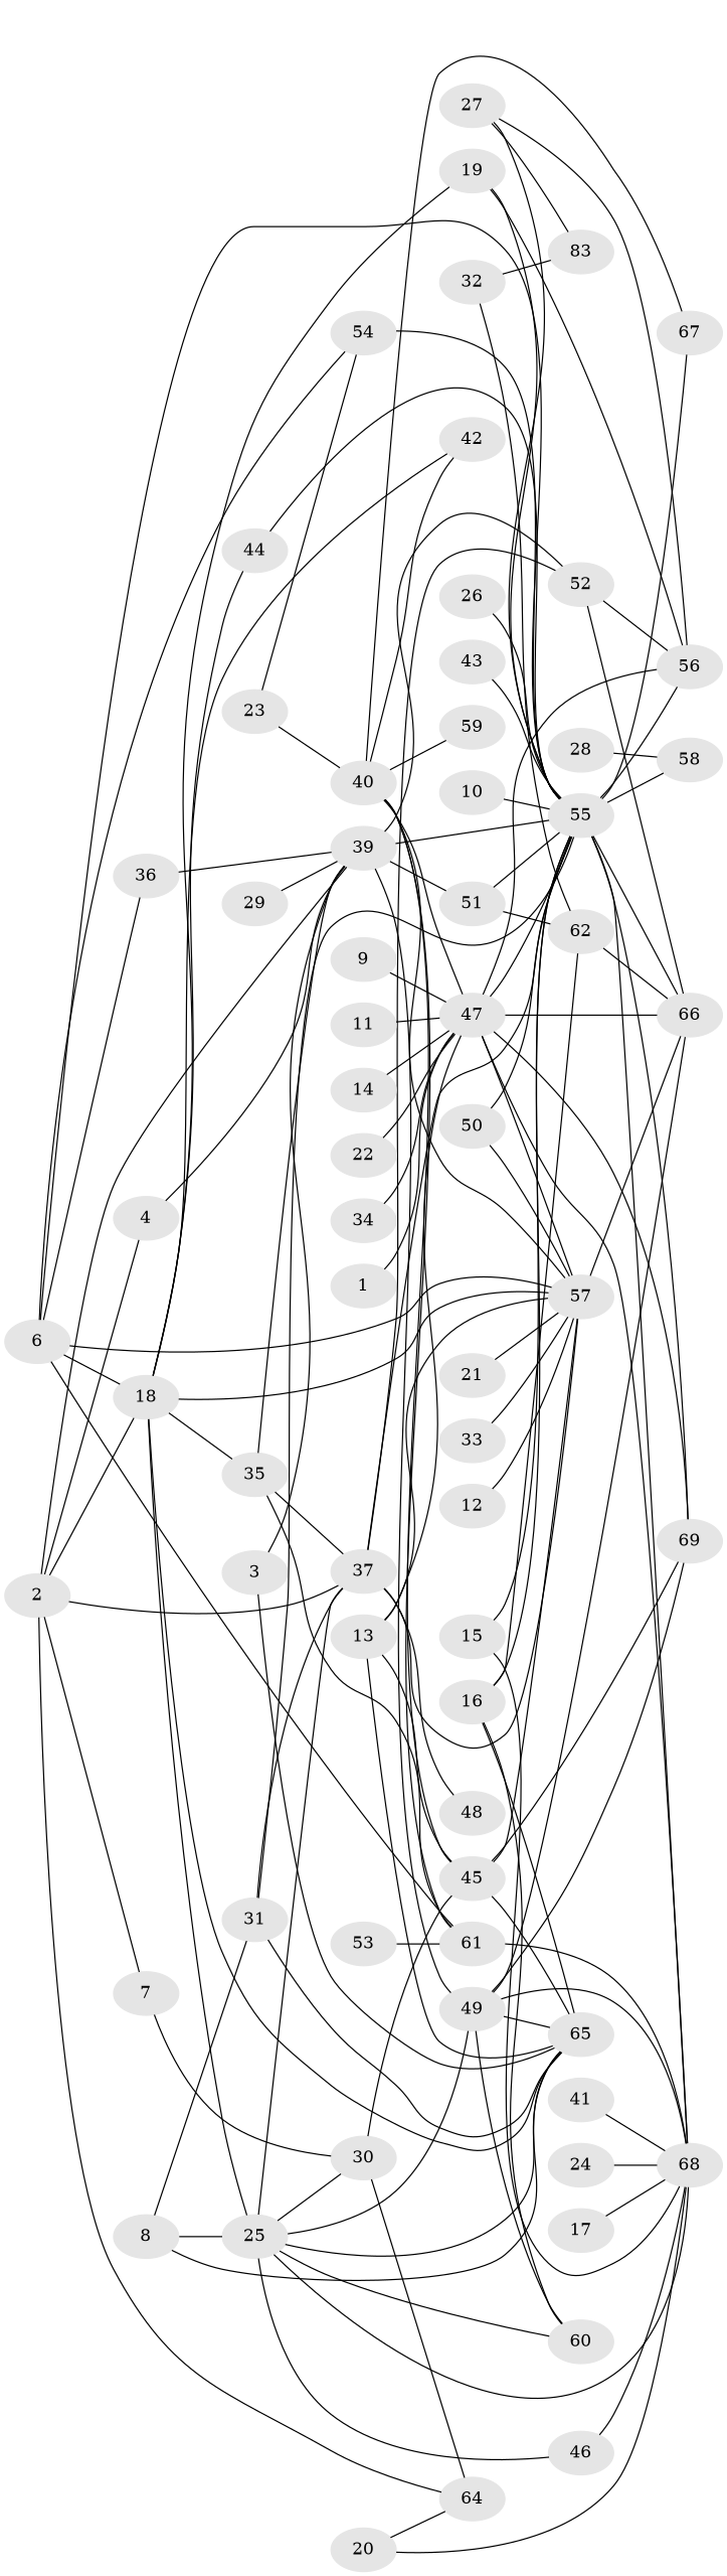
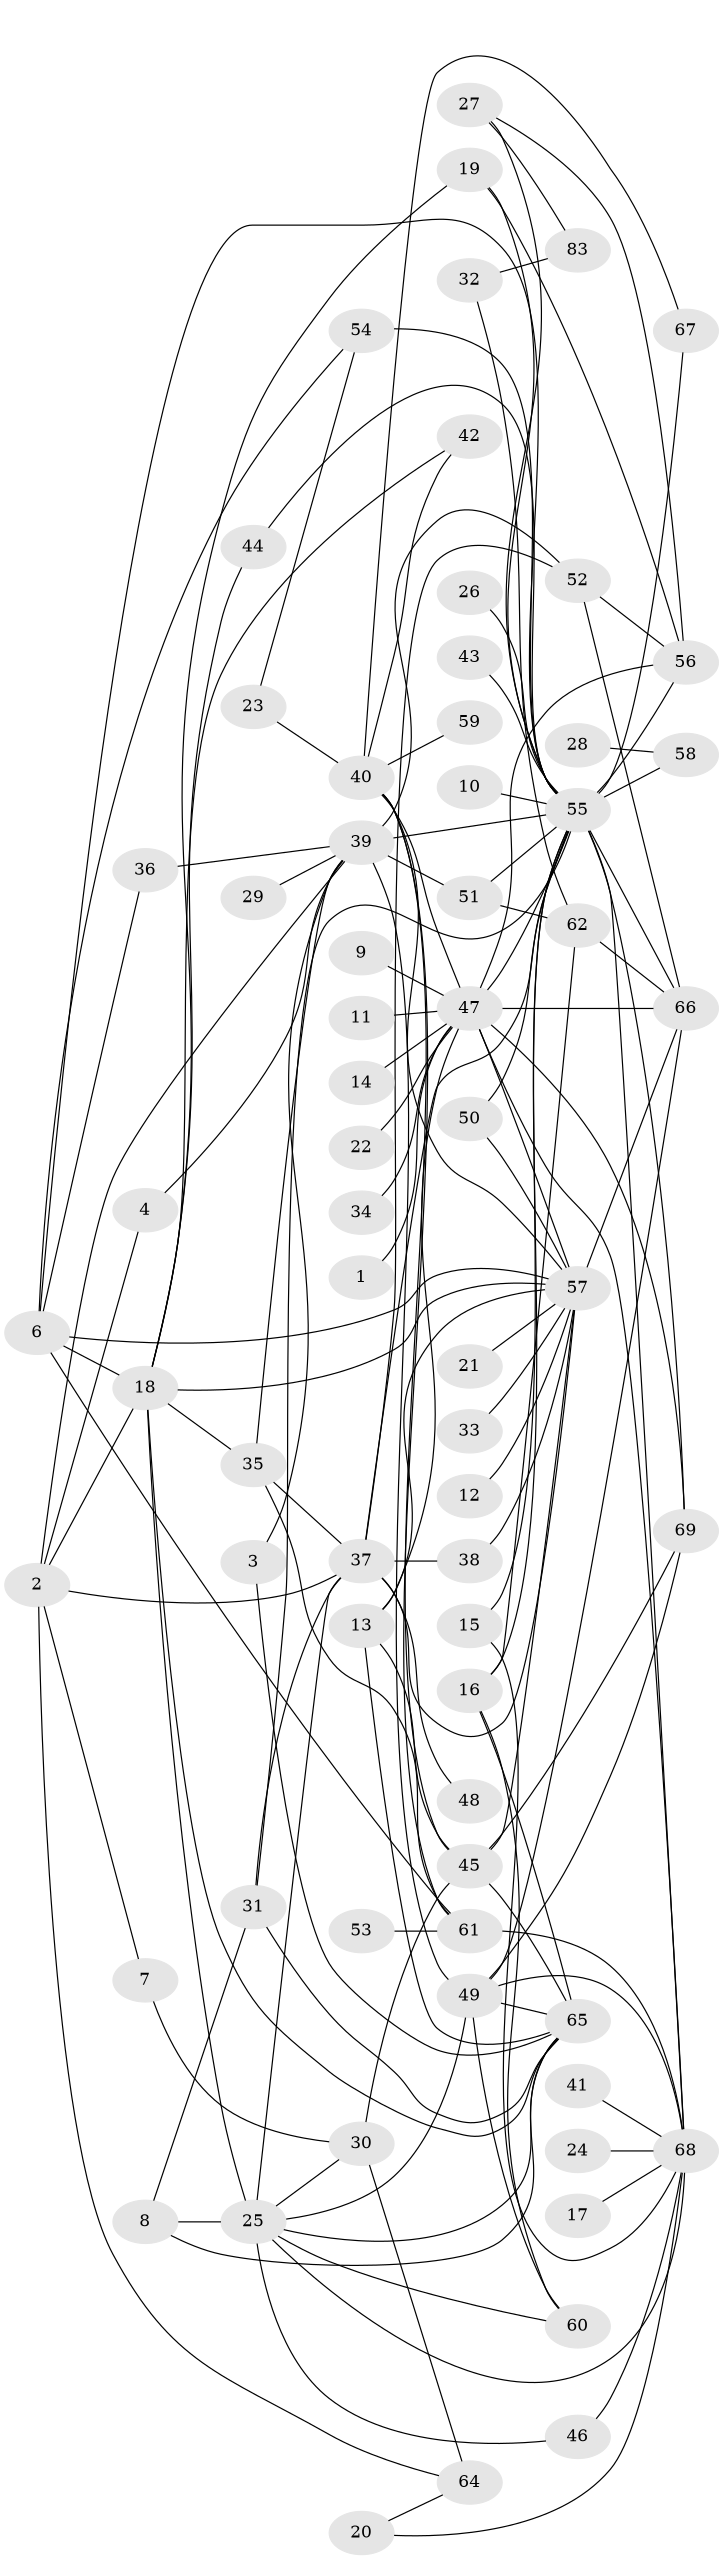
  graph {
    rankdir=LR
    node [color=gray90 style=filled]
    edge [weight=1.0]
    1
    47
    57
    55
    68
    56
    69
    66
    2
    4
    7
    18
    37
    39
    64
    30
    65
    25
    19
    35
    42
    44
+   38
    48
    52
    49
    51
    3
    6
    36
    54
    61
    58
    67
    45
    8
    31
    60
    46
    9
    10
    11
    12
    13
    14
    15
    16
    62
    17
    20
    21
    22
    23
    40
    59
    24
    26
    27
    n59 [label=83]
    28
    29
    32
    33
    34
    41
    43
    50
    53
    1 -- 47
    47 -- 57
    47 -- 55
    47 -- 68
    47 -- 56
    47 -- 69
    47 -- 66 [weight=2.0]
    57 -- 66
    55 -- 68
    55 -- 56 [weight=2.0]
    55 -- 69
    55 -- 66
    55 -- 58
    55 -- 67
    2 -- 4
    2 -- 7
    2 -- 18
    2 -- 37
    2 -- 39
    2 -- 64
    4 -- 39
    7 -- 30
    18 -- 57
    18 -- 65
    18 -- 25
    18 -- 19
    18 -- 35
    18 -- 42
    18 -- 44
    37 -- 57
    37 -- 55
+   37 -- 38
    37 -- 48
    37 -- 52
    39 -- 55
    39 -- 52
    39 -- 49
    39 -- 51
    30 -- 64
    30 -- 45
    25 -- 68
    25 -- 37
    25 -- 30
    25 -- 65
    25 -- 49
    25 -- 60
    25 -- 46
    19 -- 55
    19 -- 56
    35 -- 37
    35 -- 39
    35 -- 61
    44 -- 55
+   38 -- 57
    52 -- 56
    52 -- 66
    49 -- 68
    49 -- 69
    49 -- 66
    49 -- 65
    49 -- 60
    51 -- 55
    51 -- 62
    3 -- 39
    3 -- 65
    6 -- 57
    6 -- 55
    6 -- 18
    6 -- 36
    6 -- 54
    6 -- 61 [weight=2.0]
    36 -- 39
    54 -- 55
    61 -- 68
    45 -- 57
    45 -- 69
    45 -- 65
    8 -- 65
    8 -- 25
    8 -- 31
    31 -- 55
    31 -- 37
    31 -- 65
    46 -- 68
    9 -- 47
    10 -- 55
    11 -- 47
    12 -- 57
    13 -- 47
    13 -- 57
    13 -- 65
    13 -- 45
    14 -- 47
    15 -- 55
    15 -- 68
    16 -- 55
    16 -- 65
    16 -- 60
    16 -- 62
    62 -- 66
    17 -- 68
    20 -- 68
    20 -- 64
    21 -- 57
    22 -- 47
    23 -- 54
    23 -- 40
    40 -- 47
    40 -- 57 [weight=2.0]
    40 -- 42
    40 -- 61
    40 -- 67
    40 -- 45
    40 -- 59
    24 -- 68
    26 -- 55
    27 -- 55
    27 -- 56
    27 -- n59
    28 -- 58
    29 -- 39
    32 -- 62
    32 -- n59
    33 -- 57
    34 -- 47
    41 -- 68
    43 -- 55
    50 -- 57
    50 -- 55
    53 -- 61
  }
